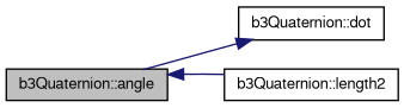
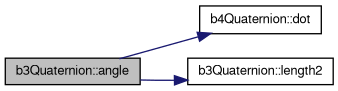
  digraph {
    rankdir=LR
    node [color=black fontname=FreeSans fontsize=10 shape=record]
    edge [color=midnightblue fontname=FreeSans fontsize=10 labelfontname=FreeSans labelfontsize=10 style=solid]
    n1 [fillcolor=grey75 fontcolor=black height=0.2 label="b3Quaternion::angle" style=filled width=0.4]
-   n2 [height=0.2 label="b3Quaternion::dot" width=0.4]
+   n2 [height=0.2 label="b4Quaternion::dot" width=0.4]
    n3 [height=0.2 label="b3Quaternion::length2" width=0.4]
    n1 -> n2
-   n3 -> n1
+   n1 -> n3
  }
